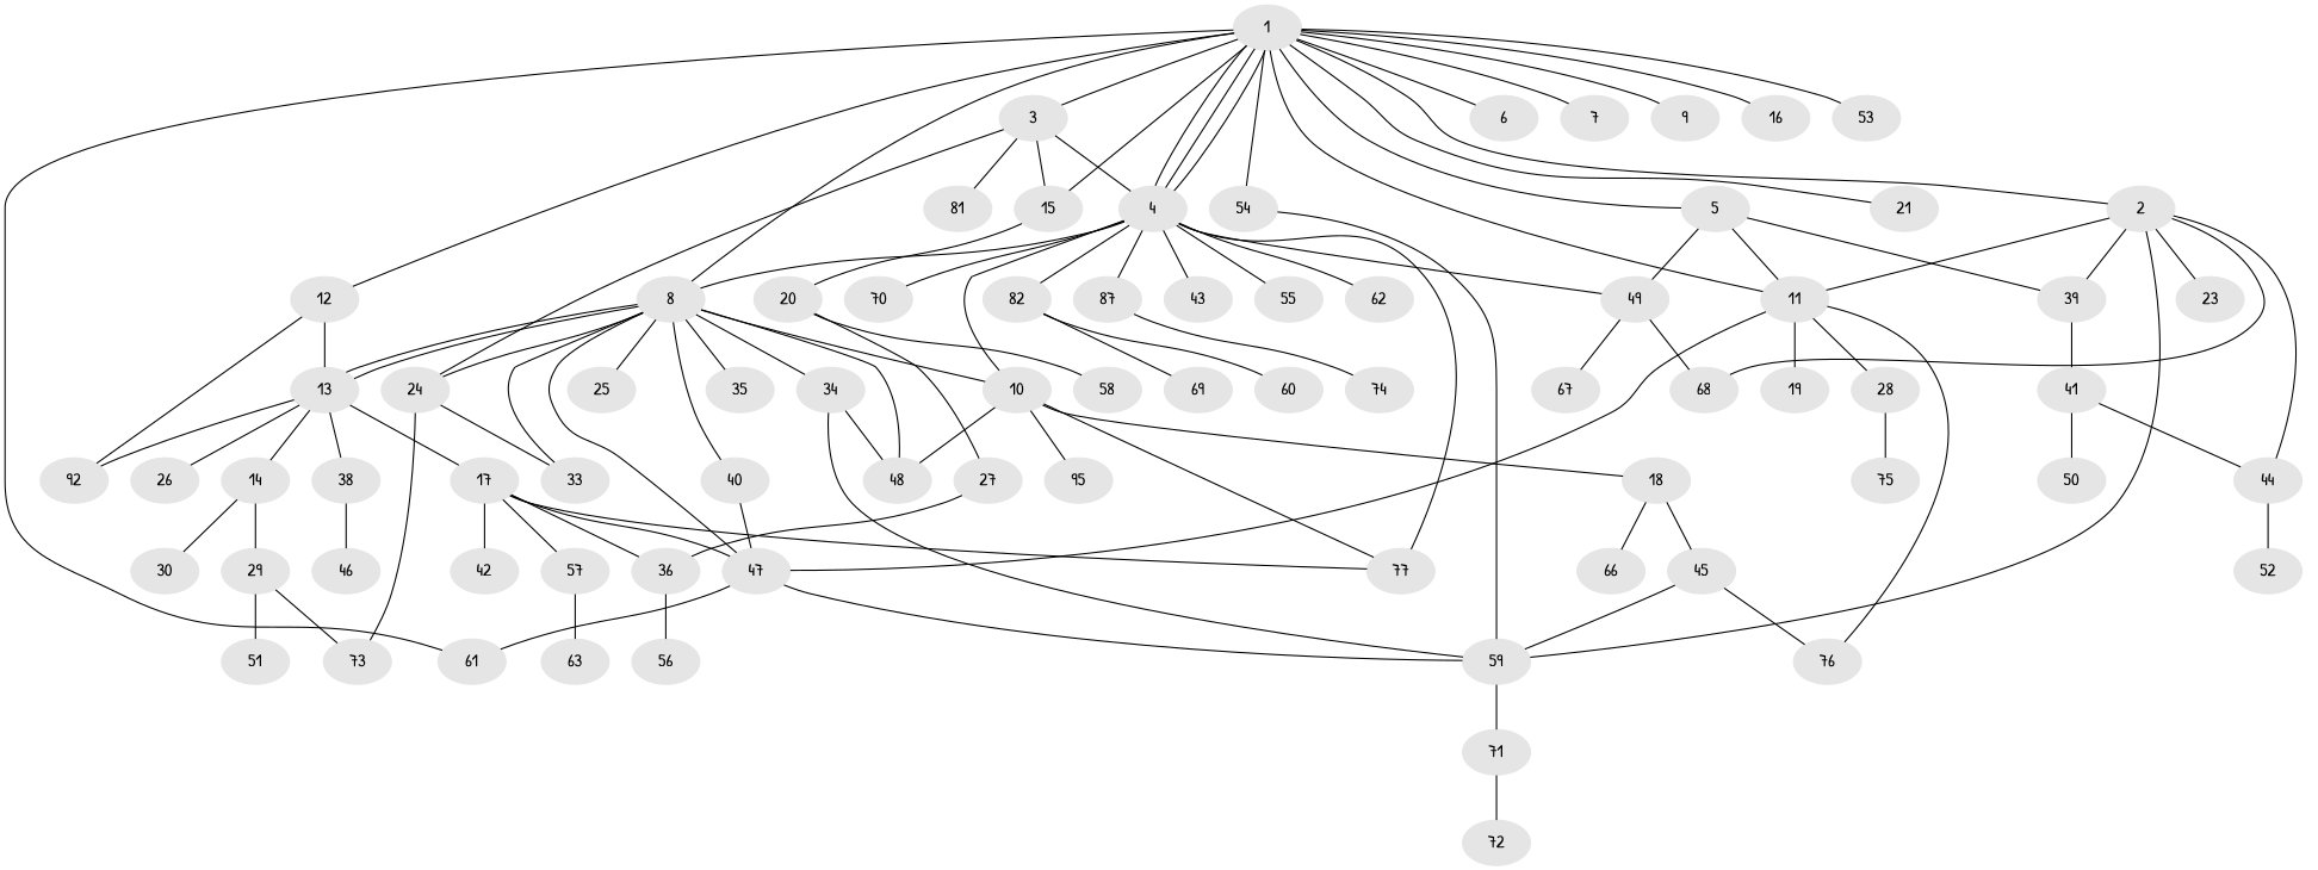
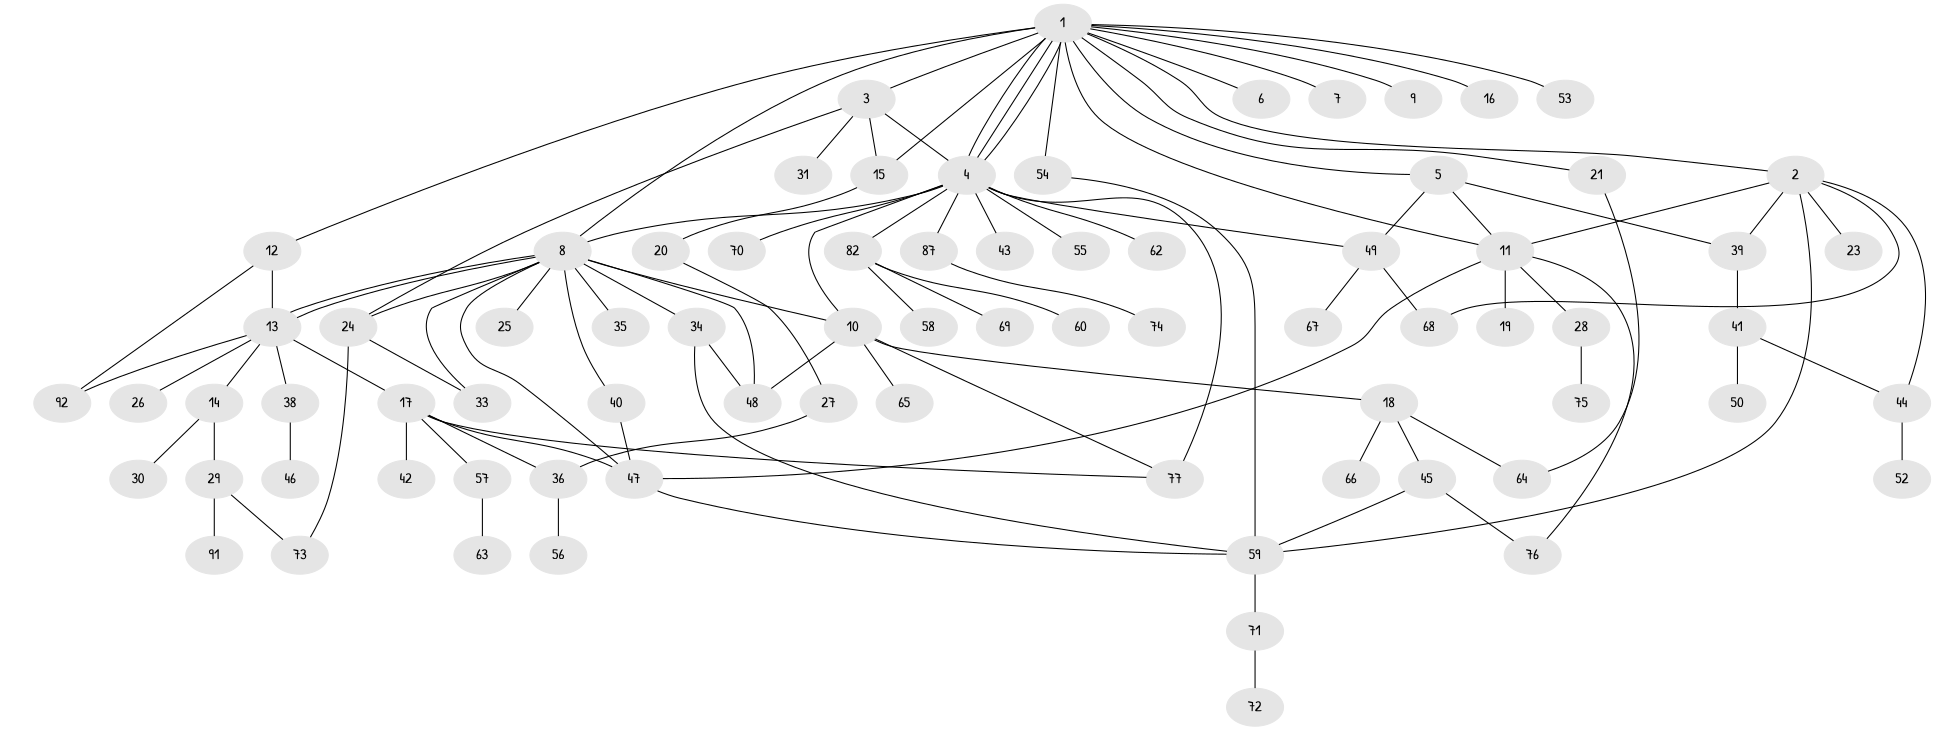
  graph {
    fontname="Patrick Hand"
    node [color=gray90 fontname="Patrick Hand" style=filled]
    edge [fontname="Patrick Hand"]
    1
    2
    3
    4
    5
    6
    7
    8
    9
    11
    12
    15
    16
    21
    53
    54
-   61
    23
    39
    44
    59
    68
    24
-   31 [label=81]
+   31
    10
    n26 [label=82]
    n27 [label=87]
    43
    49
    55
    62
    70
    77
    13
    25
    33
    34
    35
    40
    47
    48
    19
    28
    76
    n45 [label=92]
    20
+   64
    41
    52
    71
    73
    18
-   65 [label=95]
+   65
    60
    69
    74
    67
    14
    17
    26
    38
    45
    66
    75
    29
    30
    36
    42
    57
    46
-   51
+   51 [label=91]
    27
    58
    56
    63
    50
    72
    1 -- 2
    1 -- 3
    1 -- 4
    1 -- 4
    1 -- 4
    1 -- 5
    1 -- 6
    1 -- 7
    1 -- 8
    1 -- 9
    1 -- 11
    1 -- 12
    1 -- 15
    1 -- 16
    1 -- 21
    1 -- 53
    1 -- 54
-   1 -- 61
    2 -- 11
    2 -- 23
    2 -- 39
    2 -- 44
    2 -- 59
    2 -- 68
    3 -- 4
    3 -- 15
    3 -- 24
    3 -- 31
    4 -- 8
    4 -- 10
    4 -- n26
    4 -- n27
    4 -- 43
    4 -- 49
    4 -- 55
    4 -- 62
    4 -- 70
    4 -- 77
    5 -- 11
    5 -- 39
    5 -- 49
    8 -- 24
    8 -- 10
    8 -- 13
    8 -- 13
    8 -- 25
    8 -- 33
    8 -- 34
    8 -- 35
    8 -- 40
    8 -- 47
    8 -- 48
    11 -- 47
    11 -- 19
    11 -- 28
    11 -- 76
    12 -- 13
    12 -- n45
    15 -- 20
+   21 -- 64
    54 -- 59
    39 -- 41
    44 -- 52
    59 -- 71
    24 -- 33
    24 -- 73
    10 -- 77
    10 -- 48
    10 -- 18
    10 -- 65
    n26 -- 60
    n26 -- 69
    n27 -- 74
    49 -- 68
    49 -- 67
    13 -- n45
    13 -- 14
    13 -- 17
    13 -- 26
    13 -- 38
    34 -- 59
    34 -- 48
    40 -- 47
-   47 -- 61
    47 -- 59
    28 -- 75
    20 -- 27
-   20 -- 58
+   n26 -- 58
    41 -- 44
    41 -- 50
    71 -- 72
+   18 -- 64
    18 -- 45
    18 -- 66
    14 -- 29
    14 -- 30
    17 -- 77
    17 -- 47
    17 -- 36
    17 -- 42
    17 -- 57
    38 -- 46
    45 -- 59
    45 -- 76
    29 -- 73
    29 -- 51
    36 -- 56
    57 -- 63
    27 -- 36
  }
